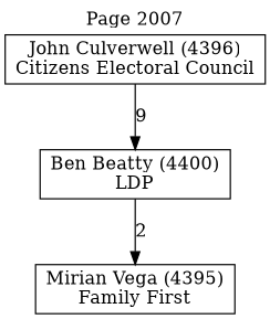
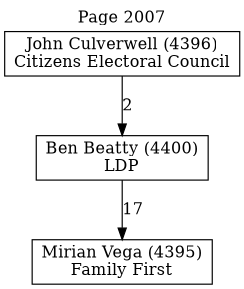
  digraph {
    label="Page 2007"
    labelloc=t
    mclimit=10
    node [shape=box]
    n1 [label="Mirian Vega (4395)\nFamily First"]
    n2 [label="Ben Beatty (4400)\nLDP"]
    n3 [label="John Culverwell (4396)\nCitizens Electoral Council"]
-   n2 -> n1 [label=2]
-   n3 -> n2 [label=9]
+   n2 -> n1 [label=17]
+   n3 -> n2 [label=2]
  }
